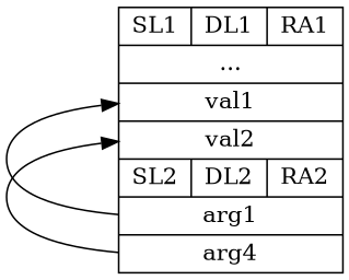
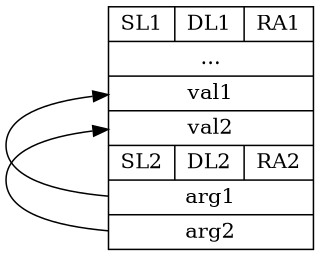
  digraph {
    nodesep=.05
    rankdir=LR
-   n1 [height=.1 label="{SL1|DL1|RA1}|...|<v1>val1|<v2>val2|{SL2|DL2|RA2}|<a1>arg1|<a2>arg4" shape=record width=.1]
+   n1 [height=.1 label="{SL1|DL1|RA1}|...|<v1>val1|<v2>val2|{SL2|DL2|RA2}|<a1>arg1|<a2>arg2" shape=record width=.1]
    n1 -> n1 [headport=v1 tailport=a1]
    n1 -> n1 [headport=v2 tailport=a2]
  }
